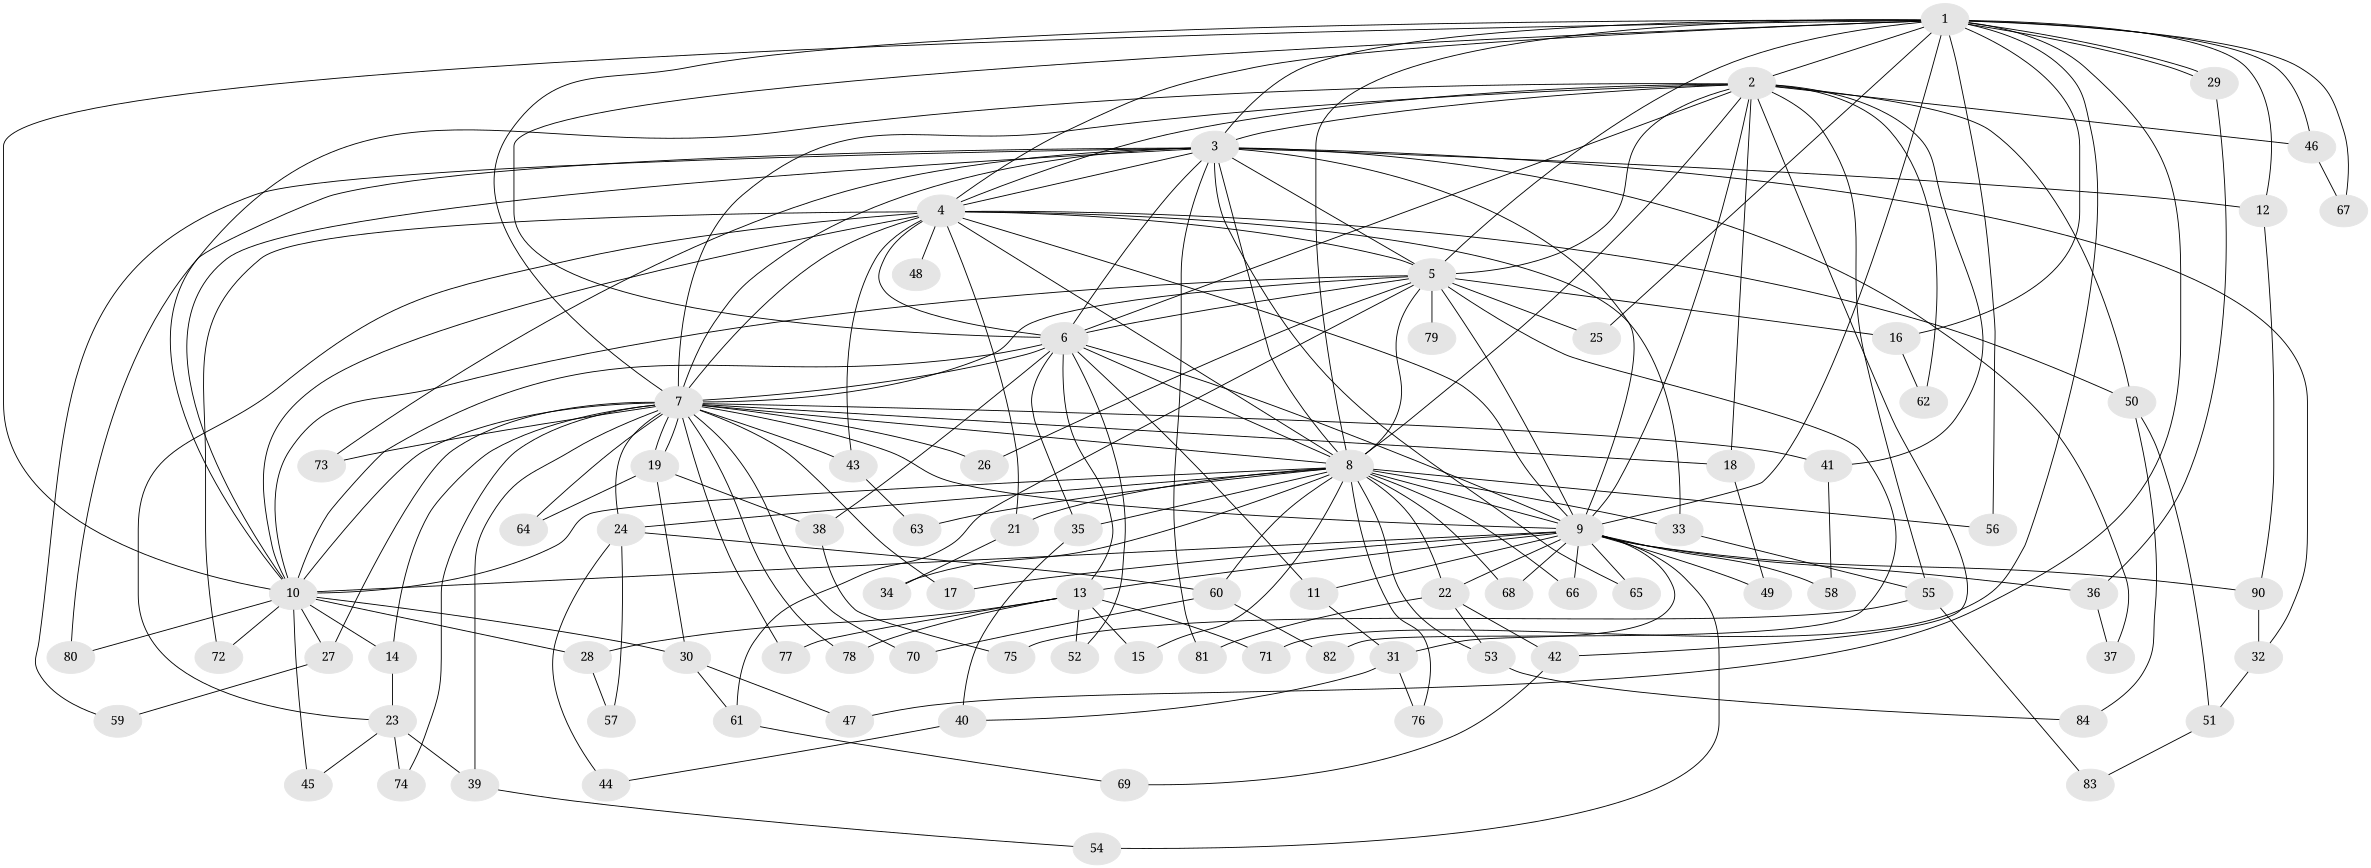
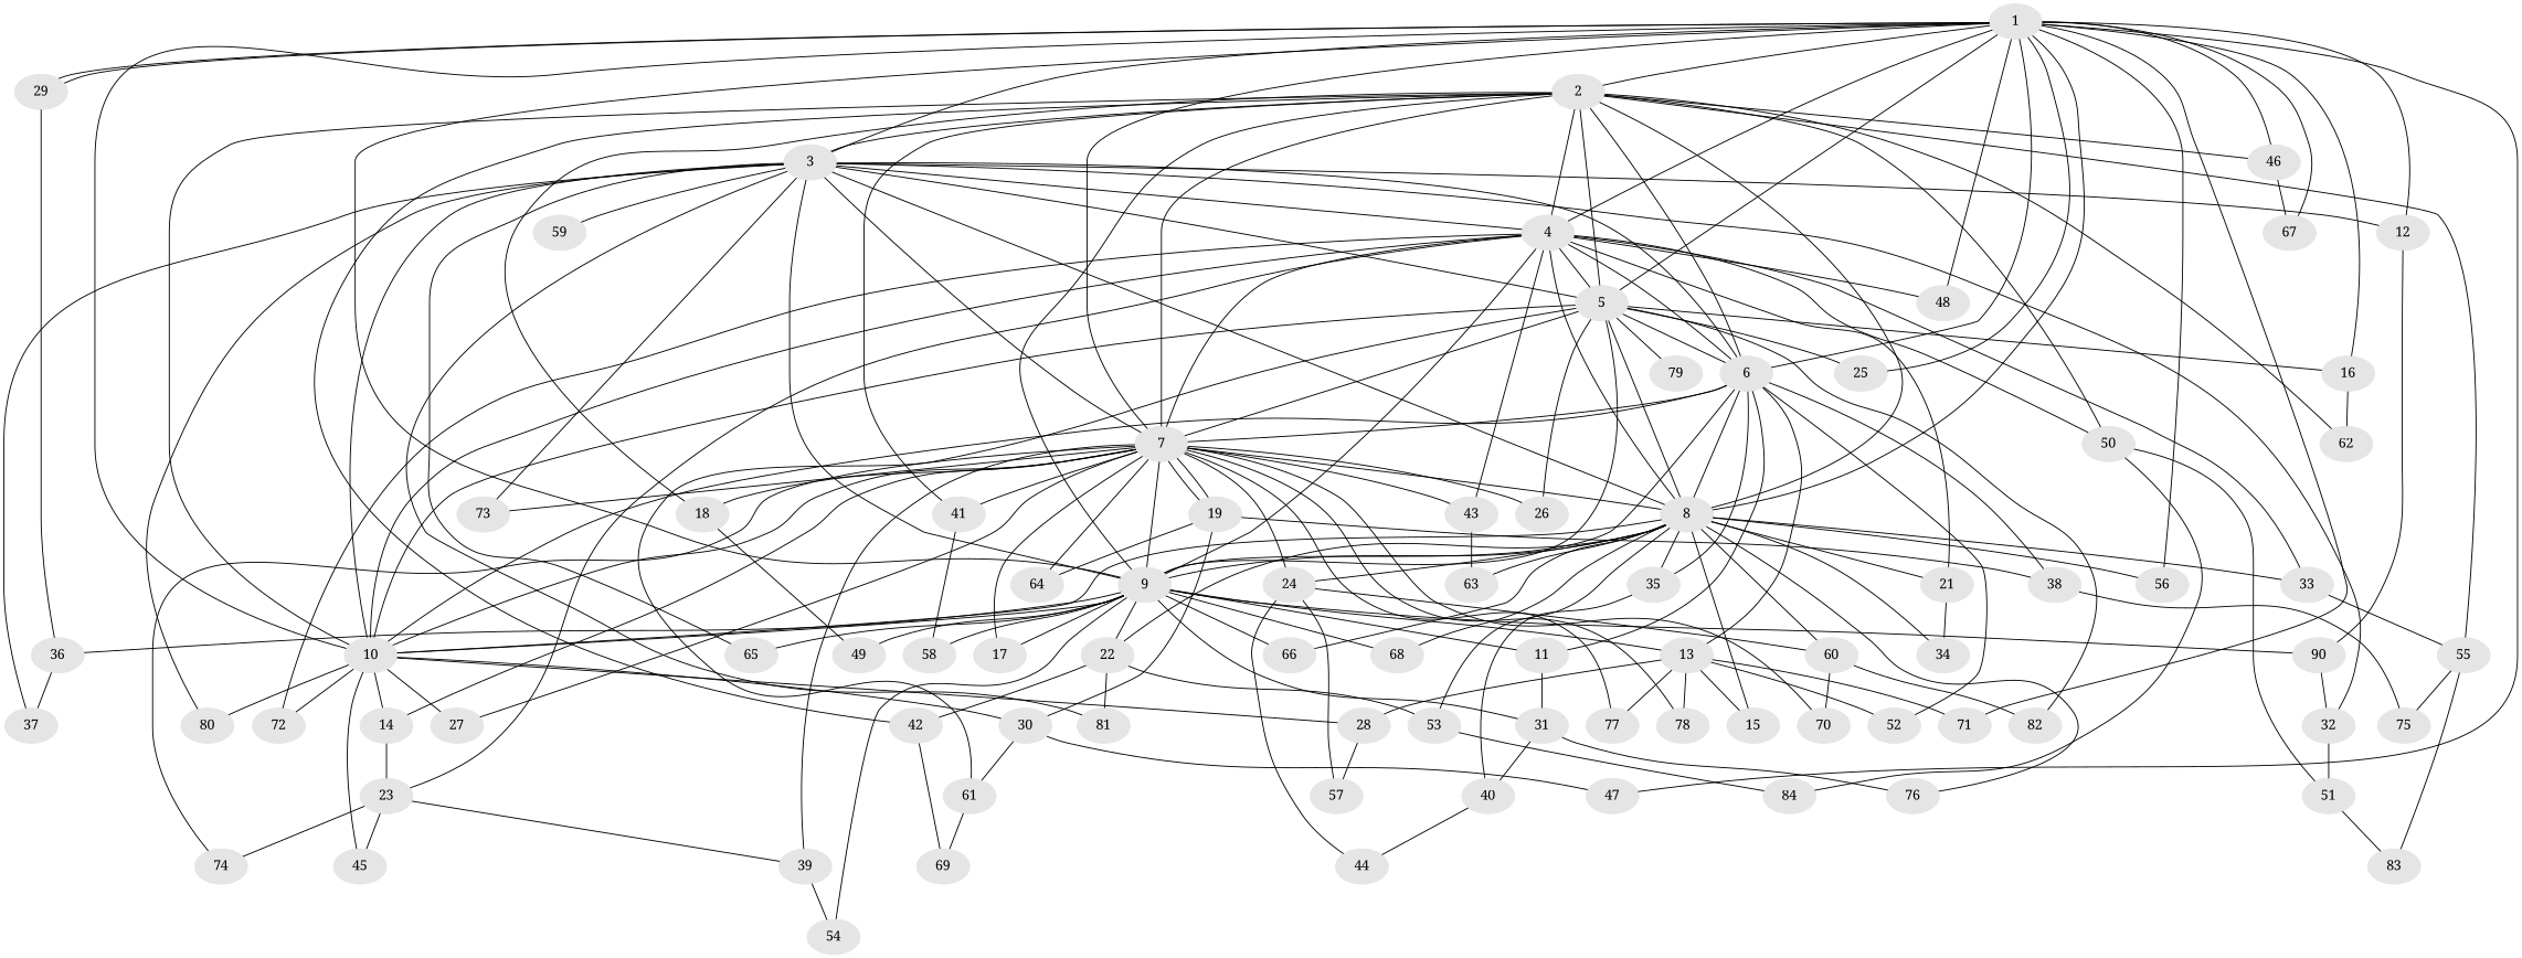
  graph {
    fontname="Noto Serif"
    node [color=gray90 fontname="Noto Serif" style=filled]
    edge [fontname="Noto Serif"]
    1
    2
    3
    4
    5
    6
    7
    8
    9
    10
    12
    16
    25
    29
    46
    47
    48
    56
    67
    71
    18
    41
    42
    50
    55
    62
    32
    37
    59
    65
    73
    80
    81
    21
    23
    33
    43
    72
    26
    61
    79
    82
    11
    13
    35
    38
    52
    14
    17
    19
    24
    27
    39
    64
    70
    74
    77
    78
    60
    15
    22
    34
    53
    63
    66
    68
    76
    n68 [label=90]
    31
    36
    49
    54
    58
    28
    30
    45
    69
    51
    84
    75
    83
    40
    44
    57
    1 -- 2
    1 -- 3
    1 -- 4
    1 -- 5
    1 -- 6
    1 -- 7
    1 -- 8
    1 -- 9
    1 -- 10
    1 -- 12
    1 -- 16
    1 -- 25
    1 -- 29
    1 -- 29
    1 -- 46
    1 -- 47
+   1 -- 48
    1 -- 56
    1 -- 67
    1 -- 71
    2 -- 3
    2 -- 4
    2 -- 5
    2 -- 6
    2 -- 7
    2 -- 8
    2 -- 9
    2 -- 10
    2 -- 46
    2 -- 18
    2 -- 41
    2 -- 42
    2 -- 50
    2 -- 55
    2 -- 62
    3 -- 4
    3 -- 5
    3 -- 6
    3 -- 7
    3 -- 8
    3 -- 9
    3 -- 10
    3 -- 12
    3 -- 32
    3 -- 37
    3 -- 59
    3 -- 65
    3 -- 73
    3 -- 80
    3 -- 81
    4 -- 5
    4 -- 6
    4 -- 7
    4 -- 8
    4 -- 9
    4 -- 10
    4 -- 48
    4 -- 50
    4 -- 21
    4 -- 23
    4 -- 33
    4 -- 43
    4 -- 72
    5 -- 6
    5 -- 7
    5 -- 8
    5 -- 9
    5 -- 10
    5 -- 16
    5 -- 25
    5 -- 26
    5 -- 61
    5 -- 79
    5 -- 82
    6 -- 7
    6 -- 8
    6 -- 9
    6 -- 10
    6 -- 11
    6 -- 13
    6 -- 35
    6 -- 38
    6 -- 52
    7 -- 8
    7 -- 9
    7 -- 10
    7 -- 18
    7 -- 41
    7 -- 73
    7 -- 43
    7 -- 26
    7 -- 14
    7 -- 17
    7 -- 19
    7 -- 19
    7 -- 24
    7 -- 27
    7 -- 39
    7 -- 64
    7 -- 70
    7 -- 74
    7 -- 77
    7 -- 78
    8 -- 9
    8 -- 10
    8 -- 56
    8 -- 21
    8 -- 33
    8 -- 35
    8 -- 24
    8 -- 60
    8 -- 15
    8 -- 22
    8 -- 34
    8 -- 53
    8 -- 63
    8 -- 66
    8 -- 68
    8 -- 76
    9 -- 10
    9 -- 65
    9 -- 11
    9 -- 13
    9 -- 17
    9 -- 22
    9 -- 66
    9 -- 68
    9 -- n68
    9 -- 31
    9 -- 36
    9 -- 49
    9 -- 54
    9 -- 58
    10 -- 80
    10 -- 72
    10 -- 14
    10 -- 27
    10 -- 28
    10 -- 30
    10 -- 45
    12 -- n68
    16 -- 62
    29 -- 36
    46 -- 67
    18 -- 49
    41 -- 58
    42 -- 69
    50 -- 51
    50 -- 84
    55 -- 75
    55 -- 83
    32 -- 51
    21 -- 34
    23 -- 39
    23 -- 74
    23 -- 45
    33 -- 55
    43 -- 63
    61 -- 69
    11 -- 31
    13 -- 71
    13 -- 52
    13 -- 77
    13 -- 78
    13 -- 15
    13 -- 28
    35 -- 40
    38 -- 75
    14 -- 23
    19 -- 38
    19 -- 64
    19 -- 30
    24 -- 60
    24 -- 44
    24 -- 57
-   27 -- 59
    39 -- 54
    60 -- 82
    60 -- 70
    22 -- 42
    22 -- 81
    22 -- 53
    53 -- 84
    n68 -- 32
    31 -- 76
    31 -- 40
    36 -- 37
    28 -- 57
    30 -- 47
    30 -- 61
    51 -- 83
    40 -- 44
  }
